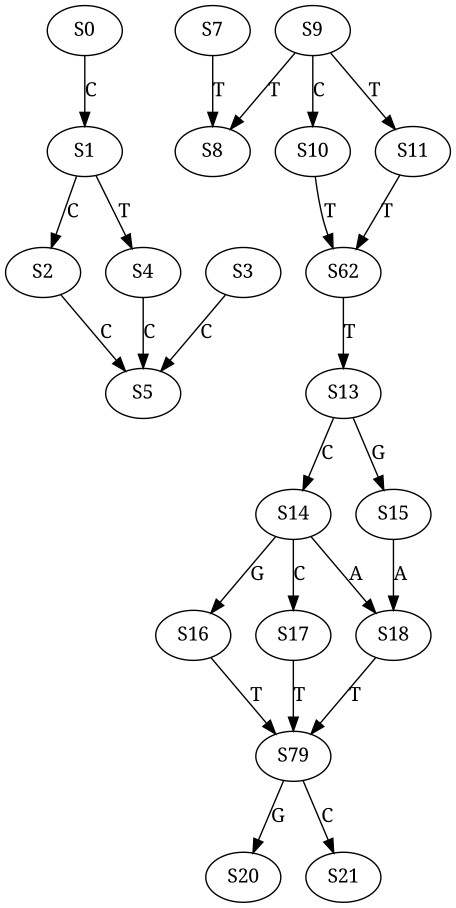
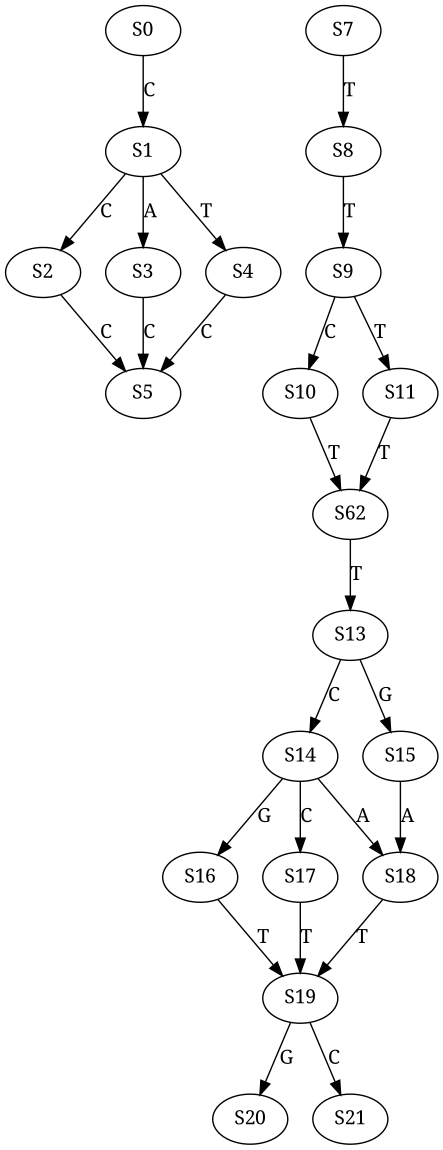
  strict digraph {
    fontname="Noto Serif"
    node [fontname="Noto Serif"]
    edge [fontname="Noto Serif"]
    S0
    S1
    S2
    S3
    S4
    S5
    S7
    S8
    S9
    S10
    S11
    n12 [label=S62]
    S13
    S14
    S15
    S16
    S17
    S18
-   S19 [label=S79]
+   S19
    S20
    S21
    S0 -> S1 [label=C]
    S1 -> S2 [label=C]
+   S1 -> S3 [label=A]
    S1 -> S4 [label=T]
    S2 -> S5 [label=C]
    S3 -> S5 [label=C]
    S4 -> S5 [label=C]
    S7 -> S8 [label=T]
-   S9 -> S8 [label=T]
+   S8 -> S9 [label=T]
    S9 -> S10 [label=C]
    S9 -> S11 [label=T]
    S10 -> n12 [label=T]
    S11 -> n12 [label=T]
    n12 -> S13 [label=T]
    S13 -> S14 [label=C]
    S13 -> S15 [label=G]
    S14 -> S16 [label=G]
    S14 -> S17 [label=C]
    S14 -> S18 [label=A]
    S15 -> S18 [label=A]
    S16 -> S19 [label=T]
    S17 -> S19 [label=T]
    S18 -> S19 [label=T]
    S19 -> S20 [label=G]
    S19 -> S21 [label=C]
  }
